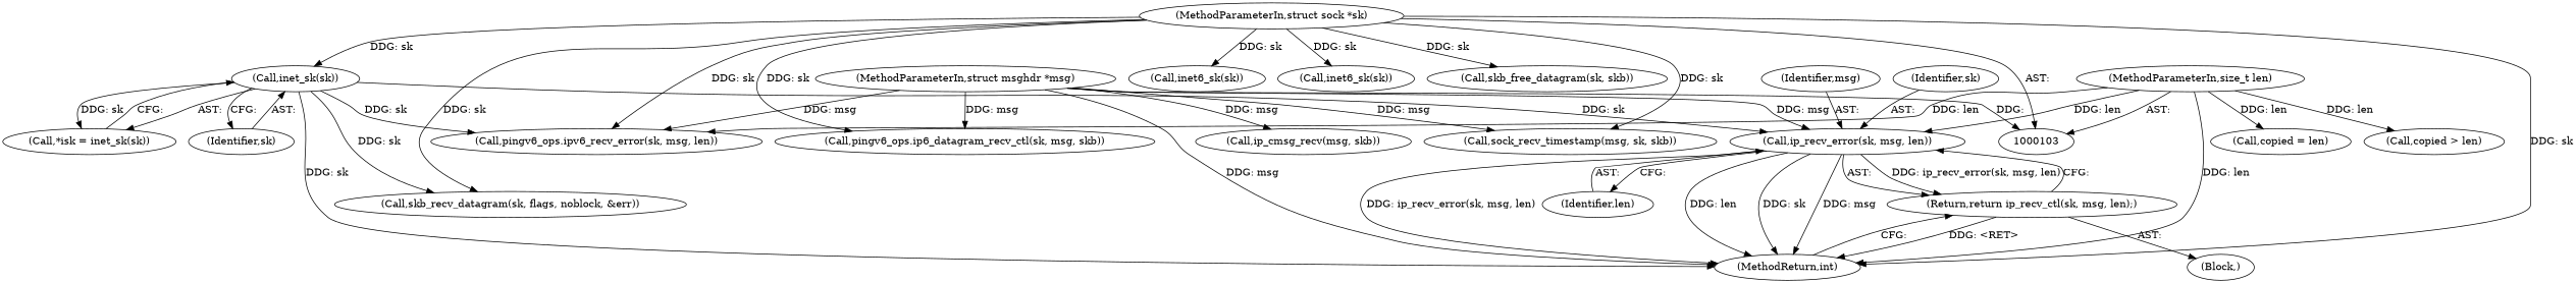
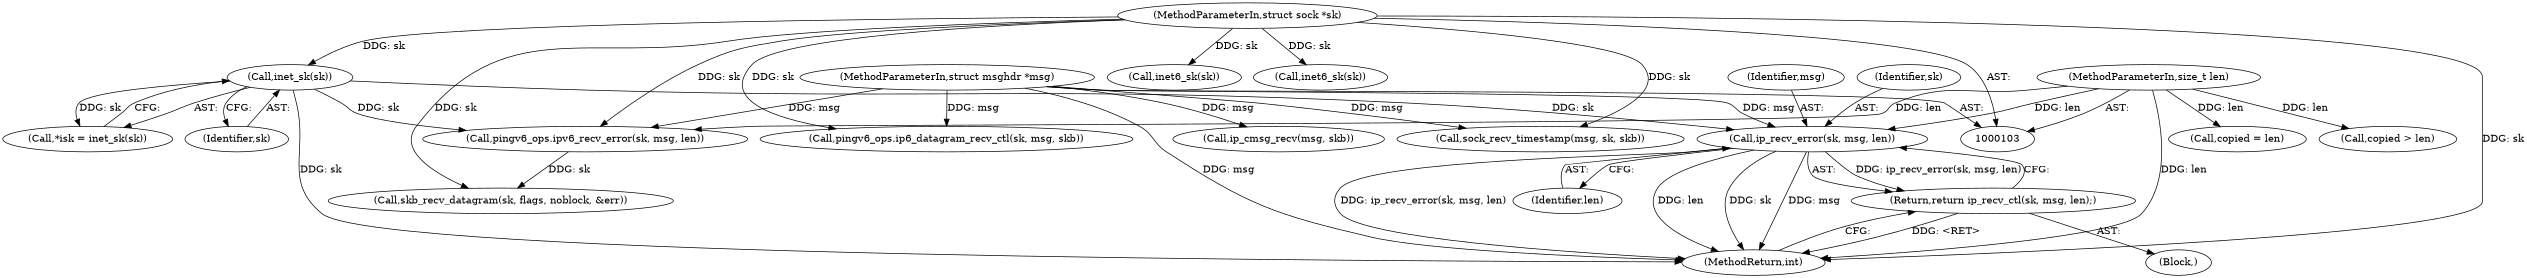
  digraph {
    n1 [label="(Call,ip_recv_error(sk, msg, len))"]
    n2 [label="(Return,return ip_recv_ctl(sk, msg, len);)"]
    n3 [label="(Identifier,len)"]
    n4 [label="(MethodReturn,int)"]
    n5 [label="(Block,)"]
    n6 [label="(Call,inet_sk(sk))"]
    n7 [label="(Call,pingv6_ops.ipv6_recv_error(sk, msg, len))"]
    n8 [label="(Identifier,sk)"]
    n9 [label="(Call,skb_recv_datagram(sk, flags, noblock, &err))"]
    n10 [label="(Call,*isk = inet_sk(sk))"]
    n11 [label="(MethodParameterIn,struct sock *sk)"]
    n12 [label="(Call,pingv6_ops.ip6_datagram_recv_ctl(sk, msg, skb))"]
    n13 [label="(Call,inet6_sk(sk))"]
    n14 [label="(Call,inet6_sk(sk))"]
-   n15 [label="(Call,skb_free_datagram(sk, skb))"]
    n16 [label="(Call,sock_recv_timestamp(msg, sk, skb))"]
    1000103
    n18 [label="(MethodParameterIn,struct msghdr *msg)"]
    n19 [label="(Call,ip_cmsg_recv(msg, skb))"]
    n20 [label="(MethodParameterIn,size_t len)"]
    n21 [label="(Call,copied = len)"]
    n22 [label="(Call,copied > len)"]
    n23 [label="(Identifier,sk)"]
    n24 [label="(Identifier,msg)"]
    n1 -> n2 [label="AST: "]
    n1 -> n2 [label="DDG: ip_recv_error(sk, msg, len)"]
    n1 -> n3 [label="CFG: "]
    n1 -> n4 [label="DDG: ip_recv_error(sk, msg, len)"]
    n1 -> n4 [label="DDG: len"]
    n1 -> n4 [label="DDG: sk"]
    n1 -> n4 [label="DDG: msg"]
    n2 -> n1 [label="CFG: "]
    n2 -> n4 [label="DDG: <RET>"]
    n2 -> n5 [label="AST: "]
    n3 -> n1 [label="AST: "]
    n4 -> n2 [label="CFG: "]
    n6 -> n1 [label="DDG: sk"]
    n6 -> n4 [label="DDG: sk"]
    n6 -> n7 [label="DDG: sk"]
    n6 -> n8 [label="CFG: "]
-   n6 -> n9 [label="DDG: sk"]
+   n7 -> n9 [label="DDG: sk"]
    n6 -> n10 [label="AST: "]
    n6 -> n10 [label="DDG: sk"]
    n8 -> n6 [label="AST: "]
    n10 -> n6 [label="CFG: "]
    n11 -> n4 [label="DDG: sk"]
    n11 -> n6 [label="DDG: sk"]
    n11 -> n7 [label="DDG: sk"]
    n11 -> n9 [label="DDG: sk"]
    n11 -> n12 [label="DDG: sk"]
    n11 -> n13 [label="DDG: sk"]
    n11 -> n14 [label="DDG: sk"]
-   n11 -> n15 [label="DDG: sk"]
    n11 -> n16 [label="DDG: sk"]
    n11 -> 1000103 [label="AST: "]
    n18 -> n1 [label="DDG: msg"]
    n18 -> n4 [label="DDG: msg"]
    n18 -> n7 [label="DDG: msg"]
    n18 -> n12 [label="DDG: msg"]
    n18 -> n16 [label="DDG: msg"]
-   n18 -> 1000103 [label="DDG: "]
+   n18 -> 1000103 [label="AST: "]
    n18 -> n19 [label="DDG: msg"]
    n20 -> n1 [label="DDG: len"]
    n20 -> n4 [label="DDG: len"]
    n20 -> n7 [label="DDG: len"]
    n20 -> 1000103 [label="AST: "]
    n20 -> n21 [label="DDG: len"]
    n20 -> n22 [label="DDG: len"]
    n23 -> n1 [label="AST: "]
    n24 -> n1 [label="AST: "]
  }
